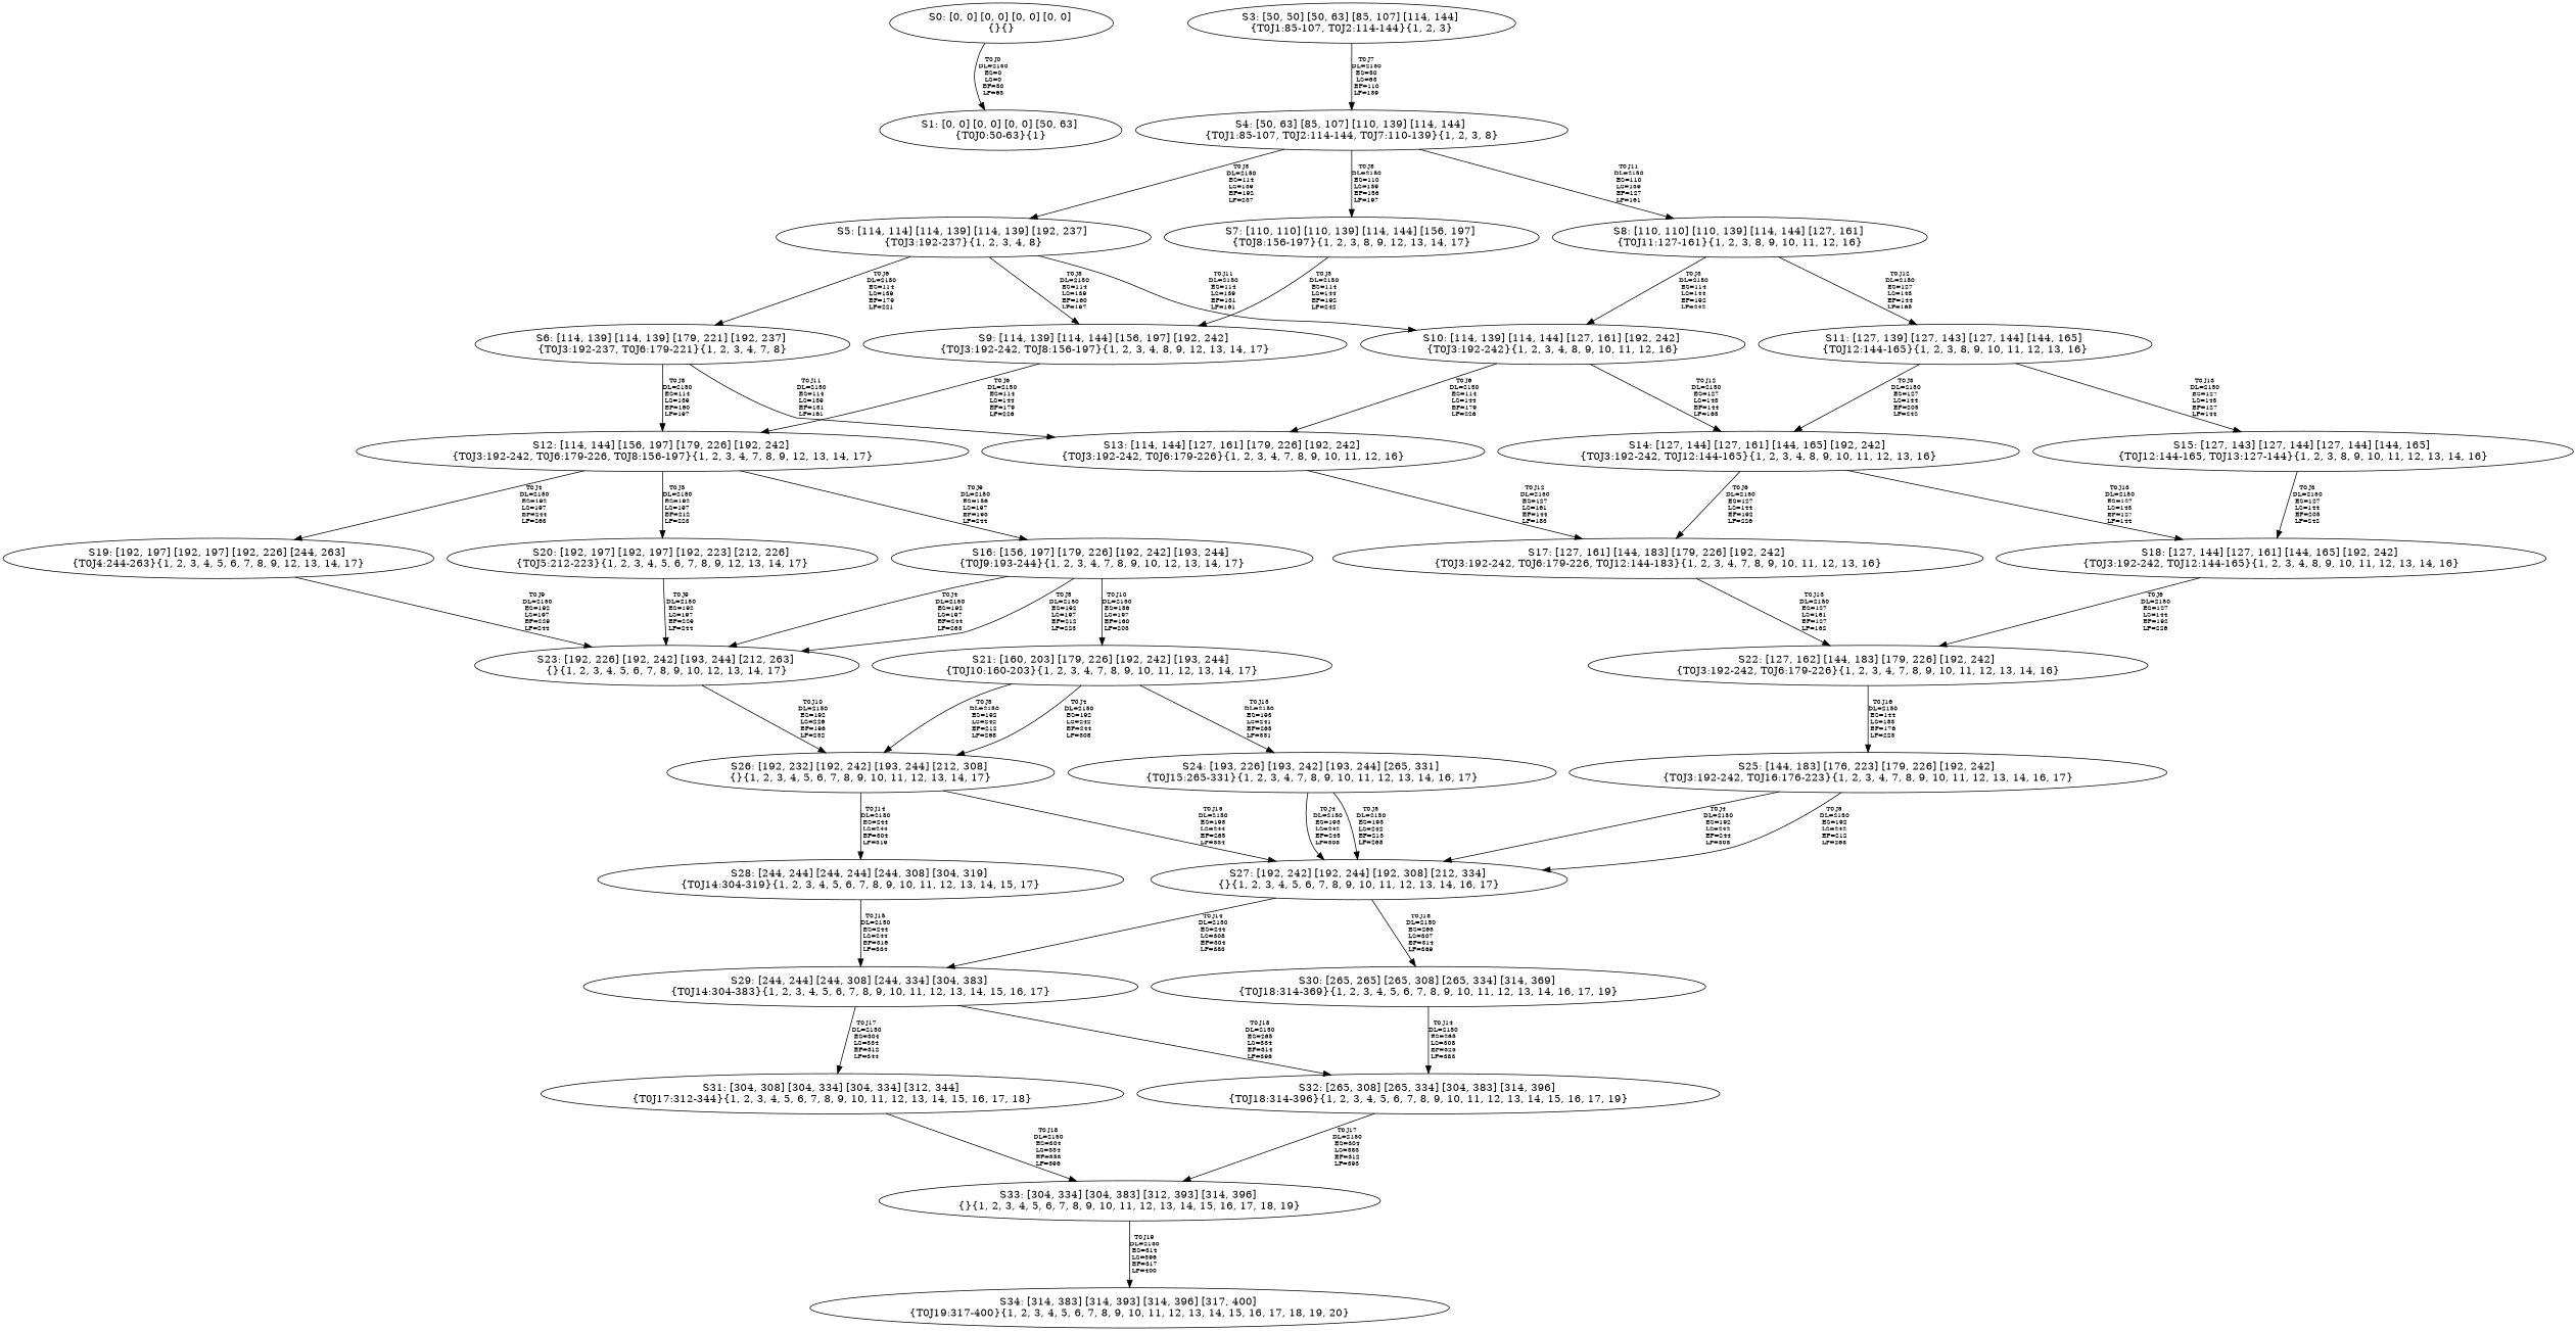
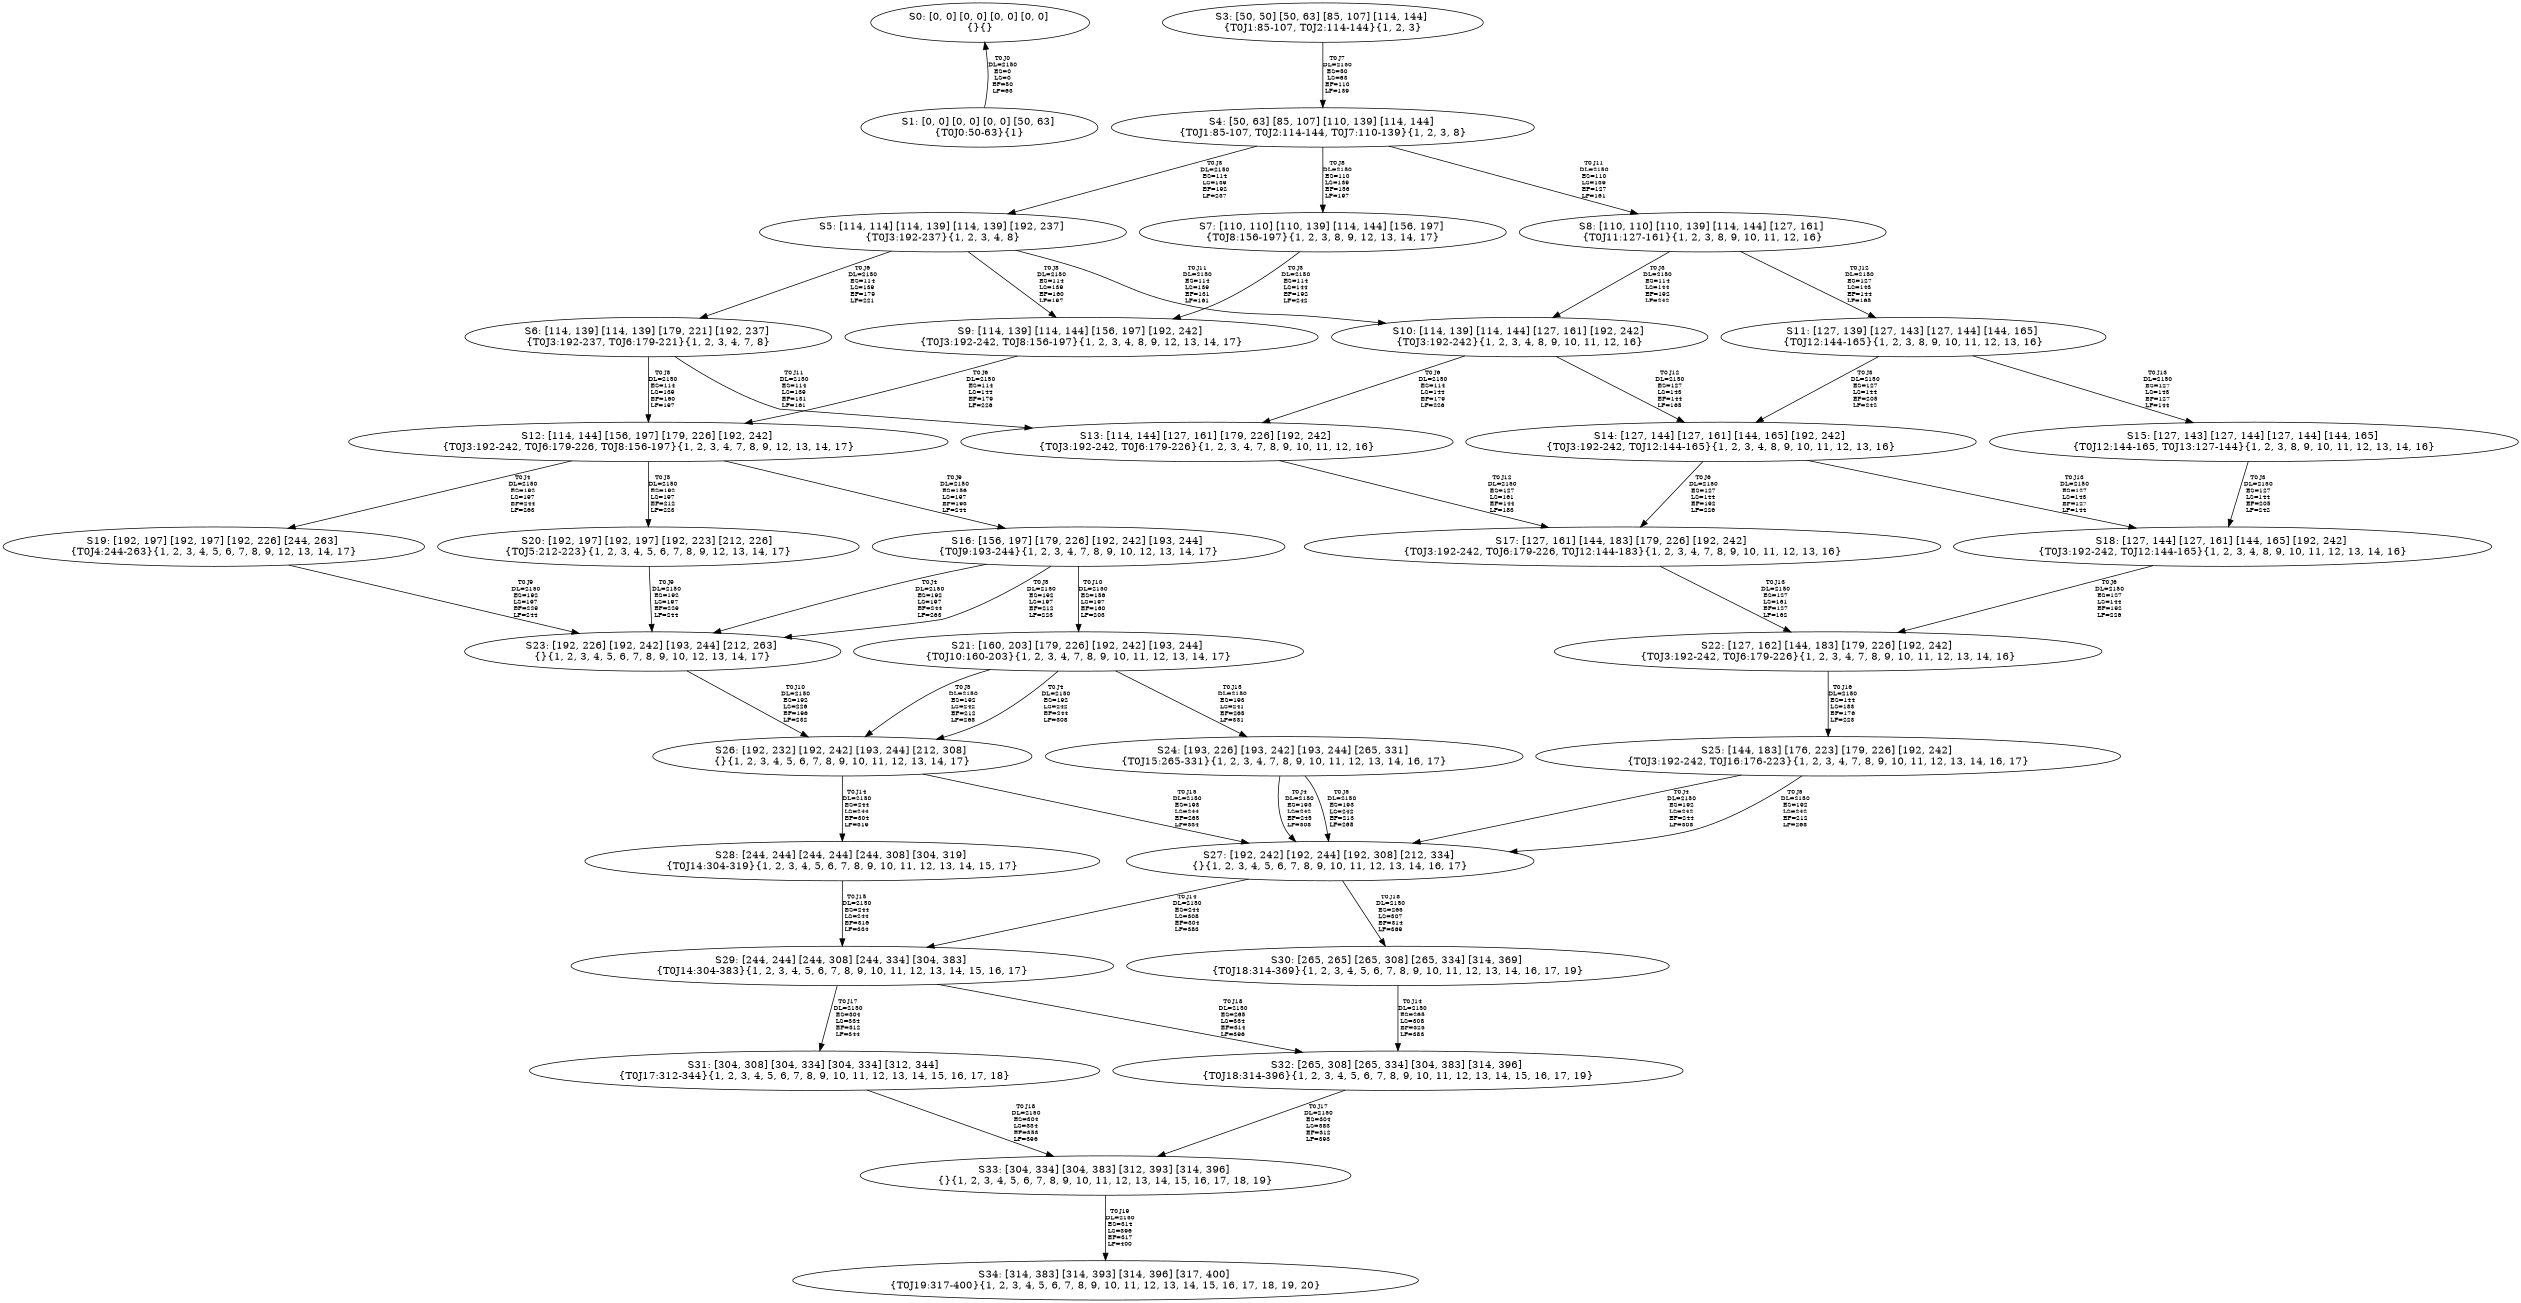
  digraph {
    edge [fontsize=8]
    n1 [label="S0: [0, 0] [0, 0] [0, 0] [0, 0] \n{}{}"]
    n2 [label="S1: [0, 0] [0, 0] [0, 0] [50, 63] \n{T0J0:50-63}{1}"]
    n3 [label="S3: [50, 50] [50, 63] [85, 107] [114, 144] \n{T0J1:85-107, T0J2:114-144}{1, 2, 3}"]
    n4 [label="S4: [50, 63] [85, 107] [110, 139] [114, 144] \n{T0J1:85-107, T0J2:114-144, T0J7:110-139}{1, 2, 3, 8}"]
    n5 [label="S5: [114, 114] [114, 139] [114, 139] [192, 237] \n{T0J3:192-237}{1, 2, 3, 4, 8}"]
    n6 [label="S7: [110, 110] [110, 139] [114, 144] [156, 197] \n{T0J8:156-197}{1, 2, 3, 8, 9, 12, 13, 14, 17}"]
    n7 [label="S8: [110, 110] [110, 139] [114, 144] [127, 161] \n{T0J11:127-161}{1, 2, 3, 8, 9, 10, 11, 12, 16}"]
    n8 [label="S6: [114, 139] [114, 139] [179, 221] [192, 237] \n{T0J3:192-237, T0J6:179-221}{1, 2, 3, 4, 7, 8}"]
    n9 [label="S9: [114, 139] [114, 144] [156, 197] [192, 242] \n{T0J3:192-242, T0J8:156-197}{1, 2, 3, 4, 8, 9, 12, 13, 14, 17}"]
    n10 [label="S10: [114, 139] [114, 144] [127, 161] [192, 242] \n{T0J3:192-242}{1, 2, 3, 4, 8, 9, 10, 11, 12, 16}"]
    n11 [label="S11: [127, 139] [127, 143] [127, 144] [144, 165] \n{T0J12:144-165}{1, 2, 3, 8, 9, 10, 11, 12, 13, 16}"]
    n12 [label="S12: [114, 144] [156, 197] [179, 226] [192, 242] \n{T0J3:192-242, T0J6:179-226, T0J8:156-197}{1, 2, 3, 4, 7, 8, 9, 12, 13, 14, 17}"]
    n13 [label="S13: [114, 144] [127, 161] [179, 226] [192, 242] \n{T0J3:192-242, T0J6:179-226}{1, 2, 3, 4, 7, 8, 9, 10, 11, 12, 16}"]
    n14 [label="S14: [127, 144] [127, 161] [144, 165] [192, 242] \n{T0J3:192-242, T0J12:144-165}{1, 2, 3, 4, 8, 9, 10, 11, 12, 13, 16}"]
    n15 [label="S16: [156, 197] [179, 226] [192, 242] [193, 244] \n{T0J9:193-244}{1, 2, 3, 4, 7, 8, 9, 10, 12, 13, 14, 17}"]
    n16 [label="S19: [192, 197] [192, 197] [192, 226] [244, 263] \n{T0J4:244-263}{1, 2, 3, 4, 5, 6, 7, 8, 9, 12, 13, 14, 17}"]
    n17 [label="S20: [192, 197] [192, 197] [192, 223] [212, 226] \n{T0J5:212-223}{1, 2, 3, 4, 5, 6, 7, 8, 9, 12, 13, 14, 17}"]
    n18 [label="S17: [127, 161] [144, 183] [179, 226] [192, 242] \n{T0J3:192-242, T0J6:179-226, T0J12:144-183}{1, 2, 3, 4, 7, 8, 9, 10, 11, 12, 13, 16}"]
    n19 [label="S15: [127, 143] [127, 144] [127, 144] [144, 165] \n{T0J12:144-165, T0J13:127-144}{1, 2, 3, 8, 9, 10, 11, 12, 13, 14, 16}"]
    n20 [label="S18: [127, 144] [127, 161] [144, 165] [192, 242] \n{T0J3:192-242, T0J12:144-165}{1, 2, 3, 4, 8, 9, 10, 11, 12, 13, 14, 16}"]
    n21 [label="S21: [160, 203] [179, 226] [192, 242] [193, 244] \n{T0J10:160-203}{1, 2, 3, 4, 7, 8, 9, 10, 11, 12, 13, 14, 17}"]
    n22 [label="S23: [192, 226] [192, 242] [193, 244] [212, 263] \n{}{1, 2, 3, 4, 5, 6, 7, 8, 9, 10, 12, 13, 14, 17}"]
    n23 [label="S22: [127, 162] [144, 183] [179, 226] [192, 242] \n{T0J3:192-242, T0J6:179-226}{1, 2, 3, 4, 7, 8, 9, 10, 11, 12, 13, 14, 16}"]
    n24 [label="S24: [193, 226] [193, 242] [193, 244] [265, 331] \n{T0J15:265-331}{1, 2, 3, 4, 7, 8, 9, 10, 11, 12, 13, 14, 16, 17}"]
    n25 [label="S26: [192, 232] [192, 242] [193, 244] [212, 308] \n{}{1, 2, 3, 4, 5, 6, 7, 8, 9, 10, 11, 12, 13, 14, 17}"]
    n26 [label="S25: [144, 183] [176, 223] [179, 226] [192, 242] \n{T0J3:192-242, T0J16:176-223}{1, 2, 3, 4, 7, 8, 9, 10, 11, 12, 13, 14, 16, 17}"]
    n27 [label="S27: [192, 242] [192, 244] [192, 308] [212, 334] \n{}{1, 2, 3, 4, 5, 6, 7, 8, 9, 10, 11, 12, 13, 14, 16, 17}"]
    n28 [label="S28: [244, 244] [244, 244] [244, 308] [304, 319] \n{T0J14:304-319}{1, 2, 3, 4, 5, 6, 7, 8, 9, 10, 11, 12, 13, 14, 15, 17}"]
    n29 [label="S29: [244, 244] [244, 308] [244, 334] [304, 383] \n{T0J14:304-383}{1, 2, 3, 4, 5, 6, 7, 8, 9, 10, 11, 12, 13, 14, 15, 16, 17}"]
    n30 [label="S30: [265, 265] [265, 308] [265, 334] [314, 369] \n{T0J18:314-369}{1, 2, 3, 4, 5, 6, 7, 8, 9, 10, 11, 12, 13, 14, 16, 17, 19}"]
    n31 [label="S31: [304, 308] [304, 334] [304, 334] [312, 344] \n{T0J17:312-344}{1, 2, 3, 4, 5, 6, 7, 8, 9, 10, 11, 12, 13, 14, 15, 16, 17, 18}"]
    n32 [label="S32: [265, 308] [265, 334] [304, 383] [314, 396] \n{T0J18:314-396}{1, 2, 3, 4, 5, 6, 7, 8, 9, 10, 11, 12, 13, 14, 15, 16, 17, 19}"]
    n33 [label="S33: [304, 334] [304, 383] [312, 393] [314, 396] \n{}{1, 2, 3, 4, 5, 6, 7, 8, 9, 10, 11, 12, 13, 14, 15, 16, 17, 18, 19}"]
    n34 [label="S34: [314, 383] [314, 393] [314, 396] [317, 400] \n{T0J19:317-400}{1, 2, 3, 4, 5, 6, 7, 8, 9, 10, 11, 12, 13, 14, 15, 16, 17, 18, 19, 20}"]
-   n1 -> n2 [label="T0 J0\nDL=2150\nES=0\nLS=0\nEF=50\nLF=63"]
+   n2 -> n1 [label="T0 J0\nDL=2150\nES=0\nLS=0\nEF=50\nLF=63"]
    n3 -> n4 [label="T0 J7\nDL=2150\nES=50\nLS=63\nEF=110\nLF=139"]
    n4 -> n5 [label="T0 J3\nDL=2150\nES=114\nLS=139\nEF=192\nLF=237"]
    n4 -> n6 [label="T0 J8\nDL=2150\nES=110\nLS=139\nEF=156\nLF=197"]
    n4 -> n7 [label="T0 J11\nDL=2150\nES=110\nLS=139\nEF=127\nLF=161"]
    n5 -> n8 [label="T0 J6\nDL=2150\nES=114\nLS=139\nEF=179\nLF=221"]
    n5 -> n9 [label="T0 J8\nDL=2150\nES=114\nLS=139\nEF=160\nLF=197"]
    n5 -> n10 [label="T0 J11\nDL=2150\nES=114\nLS=139\nEF=131\nLF=161"]
    n6 -> n9 [label="T0 J3\nDL=2150\nES=114\nLS=144\nEF=192\nLF=242"]
    n7 -> n10 [label="T0 J3\nDL=2150\nES=114\nLS=144\nEF=192\nLF=242"]
    n7 -> n11 [label="T0 J12\nDL=2150\nES=127\nLS=143\nEF=144\nLF=165"]
    n8 -> n12 [label="T0 J8\nDL=2150\nES=114\nLS=139\nEF=160\nLF=197"]
    n8 -> n13 [label="T0 J11\nDL=2150\nES=114\nLS=139\nEF=131\nLF=161"]
    n9 -> n12 [label="T0 J6\nDL=2150\nES=114\nLS=144\nEF=179\nLF=226"]
    n10 -> n13 [label="T0 J6\nDL=2150\nES=114\nLS=144\nEF=179\nLF=226"]
    n10 -> n14 [label="T0 J12\nDL=2150\nES=127\nLS=143\nEF=144\nLF=165"]
    n11 -> n14 [label="T0 J3\nDL=2150\nES=127\nLS=144\nEF=205\nLF=242"]
    n11 -> n19 [label="T0 J13\nDL=2150\nES=127\nLS=143\nEF=127\nLF=144"]
    n12 -> n15 [label="T0 J9\nDL=2150\nES=156\nLS=197\nEF=193\nLF=244"]
    n12 -> n16 [label="T0 J4\nDL=2150\nES=192\nLS=197\nEF=244\nLF=263"]
    n12 -> n17 [label="T0 J5\nDL=2150\nES=192\nLS=197\nEF=212\nLF=223"]
    n13 -> n18 [label="T0 J12\nDL=2150\nES=127\nLS=161\nEF=144\nLF=183"]
    n14 -> n18 [label="T0 J6\nDL=2150\nES=127\nLS=144\nEF=192\nLF=226"]
    n14 -> n20 [label="T0 J13\nDL=2150\nES=127\nLS=143\nEF=127\nLF=144"]
    n15 -> n21 [label="T0 J10\nDL=2150\nES=156\nLS=197\nEF=160\nLF=203"]
    n15 -> n22 [label="T0 J4\nDL=2150\nES=192\nLS=197\nEF=244\nLF=263"]
    n15 -> n22 [label="T0 J5\nDL=2150\nES=192\nLS=197\nEF=212\nLF=223"]
    n16 -> n22 [label="T0 J9\nDL=2150\nES=192\nLS=197\nEF=229\nLF=244"]
    n17 -> n22 [label="T0 J9\nDL=2150\nES=192\nLS=197\nEF=229\nLF=244"]
    n18 -> n23 [label="T0 J13\nDL=2150\nES=127\nLS=161\nEF=127\nLF=162"]
    n19 -> n20 [label="T0 J3\nDL=2150\nES=127\nLS=144\nEF=205\nLF=242"]
    n20 -> n23 [label="T0 J6\nDL=2150\nES=127\nLS=144\nEF=192\nLF=226"]
    n21 -> n24 [label="T0 J15\nDL=2150\nES=193\nLS=241\nEF=265\nLF=331"]
    n21 -> n25 [label="T0 J4\nDL=2150\nES=192\nLS=242\nEF=244\nLF=308"]
    n21 -> n25 [label="T0 J5\nDL=2150\nES=192\nLS=242\nEF=212\nLF=268"]
    n22 -> n25 [label="T0 J10\nDL=2150\nES=192\nLS=226\nEF=196\nLF=232"]
    n23 -> n26 [label="T0 J16\nDL=2150\nES=144\nLS=183\nEF=176\nLF=223"]
    n24 -> n27 [label="T0 J4\nDL=2150\nES=193\nLS=242\nEF=245\nLF=308"]
    n24 -> n27 [label="T0 J5\nDL=2150\nES=193\nLS=242\nEF=213\nLF=268"]
    n25 -> n27 [label="T0 J15\nDL=2150\nES=193\nLS=244\nEF=265\nLF=334"]
    n25 -> n28 [label="T0 J14\nDL=2150\nES=244\nLS=244\nEF=304\nLF=319"]
    n26 -> n27 [label="T0 J4\nDL=2150\nES=192\nLS=242\nEF=244\nLF=308"]
    n26 -> n27 [label="T0 J5\nDL=2150\nES=192\nLS=242\nEF=212\nLF=268"]
    n27 -> n29 [label="T0 J14\nDL=2150\nES=244\nLS=308\nEF=304\nLF=383"]
    n27 -> n30 [label="T0 J18\nDL=2150\nES=265\nLS=307\nEF=314\nLF=369"]
    n28 -> n29 [label="T0 J15\nDL=2150\nES=244\nLS=244\nEF=316\nLF=334"]
    n29 -> n31 [label="T0 J17\nDL=2150\nES=304\nLS=334\nEF=312\nLF=344"]
    n29 -> n32 [label="T0 J18\nDL=2150\nES=265\nLS=334\nEF=314\nLF=396"]
    n30 -> n32 [label="T0 J14\nDL=2150\nES=265\nLS=308\nEF=325\nLF=383"]
    n31 -> n33 [label="T0 J18\nDL=2150\nES=304\nLS=334\nEF=353\nLF=396"]
    n32 -> n33 [label="T0 J17\nDL=2150\nES=304\nLS=383\nEF=312\nLF=393"]
    n33 -> n34 [label="T0 J19\nDL=2150\nES=314\nLS=396\nEF=317\nLF=400"]
  }
